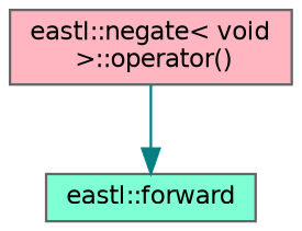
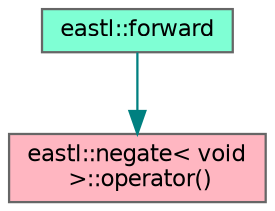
  digraph {
    rankdir=TB
    node [fontname=Helvetica fontsize=10 shape=box style=filled]
    n1 [color=gray40 fillcolor=lightpink fontcolor=black height=0.2 label="eastl::negate\< void\l \>::operator()" width=0.4]
    n2 [color=grey40 fillcolor=aquamarine height=0.2 label="eastl::forward" width=0.4]
-   n1 -> n2 [color=teal fontname=Helvetica fontsize=10 labelfontname=Helvetica labelfontsize=10 style=solid]
+   n2 -> n1 [color=teal fontname=Helvetica fontsize=10 labelfontname=Helvetica labelfontsize=10 style=solid]
  }
